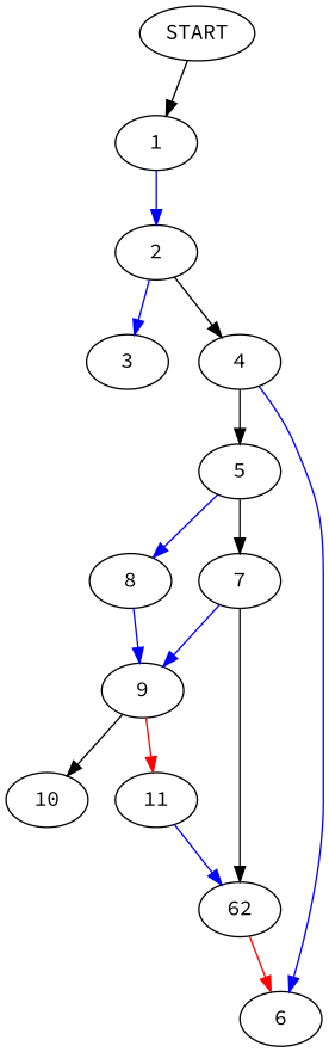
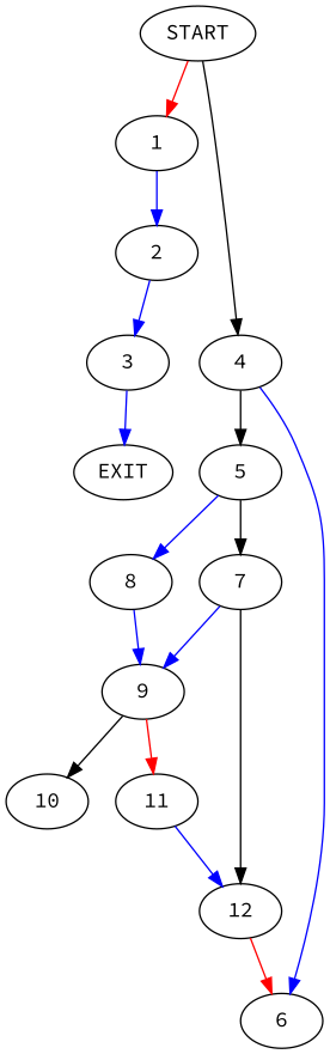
  digraph {
    fontname="Source Code Pro"
    node [fontname="Source Code Pro"]
    edge [color=blue fontname="Source Code Pro"]
    n1 [label=START]
    1
    2
+   n4 [label=EXIT]
    3
    4
    5
    6
    7
    8
    9
-   12 [label=62]
+   12
    10
    11
-   n1 -> 1 [color=black]
+   n1 -> 1 [color=red]
    1 -> 2
    2 -> 3
-   2 -> 4 [color=black]
+   n1 -> 4 [color=black]
+   3 -> n4
    4 -> 5 [color=black]
    4 -> 6
    5 -> 7 [color=black]
    5 -> 8
    7 -> 9
    7 -> 12 [color=black]
    8 -> 9
    9 -> 10 [color=black]
    9 -> 11 [color=red]
    12 -> 6 [color=red]
    11 -> 12
  }
